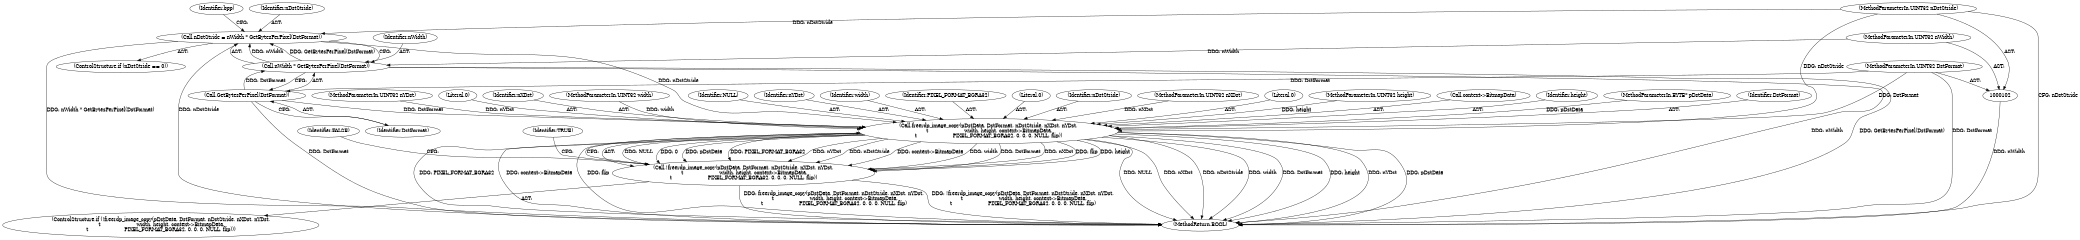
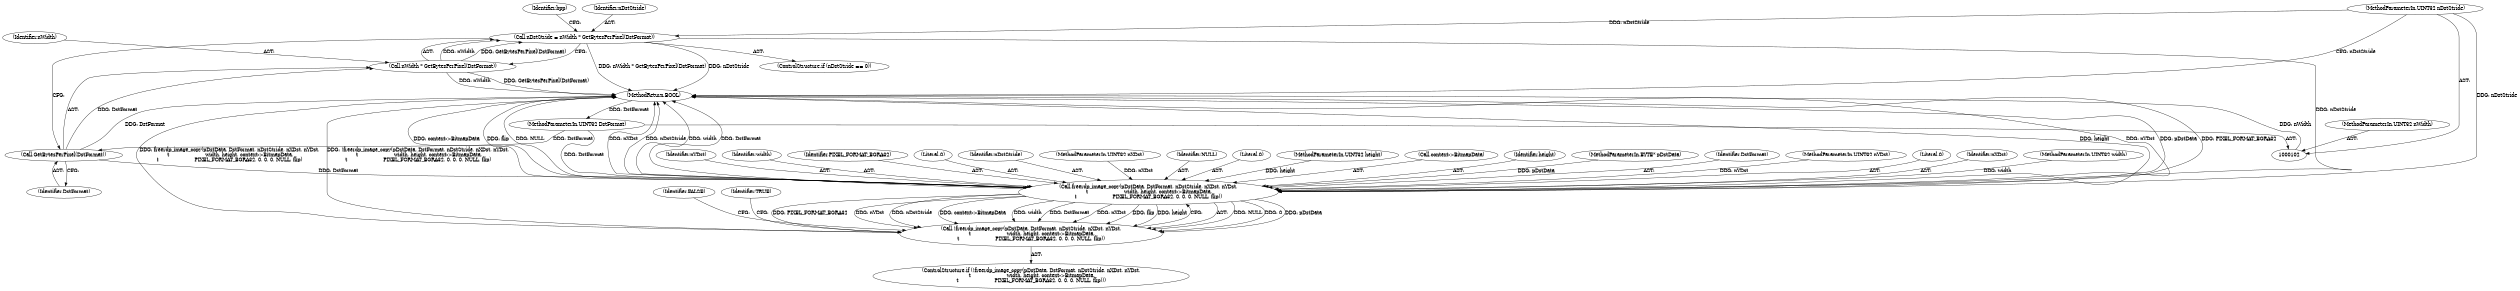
  digraph {
    n1 [label="(Call,nDstStride = nWidth * GetBytesPerPixel(DstFormat))"]
    n2 [label="(Call,nWidth * GetBytesPerPixel(DstFormat))"]
    n3 [label="(Call,freerdp_image_copy(pDstData, DstFormat, nDstStride, nXDst, nYDst,\n \t                        width, height, context->BitmapData,\n\t                        PIXEL_FORMAT_BGRA32, 0, 0, 0, NULL, flip))"]
    n4 [label="(MethodReturn,BOOL)"]
    n5 [label="(ControlStructure,if (nDstStride == 0))"]
    n6 [label="(Call,GetBytesPerPixel(DstFormat))"]
    n7 [label="(Call,!freerdp_image_copy(pDstData, DstFormat, nDstStride, nXDst, nYDst,\n \t                        width, height, context->BitmapData,\n\t                        PIXEL_FORMAT_BGRA32, 0, 0, 0, NULL, flip))"]
    n8 [label="(Identifier,DstFormat)"]
    n9 [label="(MethodParameterIn,UINT32 nWidth)"]
    1000102
    n11 [label="(MethodParameterIn,UINT32 DstFormat)"]
    n12 [label="(MethodParameterIn,UINT32 nDstStride)"]
    n13 [label="(ControlStructure,if (!freerdp_image_copy(pDstData, DstFormat, nDstStride, nXDst, nYDst,\n \t                        width, height, context->BitmapData,\n\t                        PIXEL_FORMAT_BGRA32, 0, 0, 0, NULL, flip)))"]
    n14 [label="(Identifier,nYDst)"]
    n15 [label="(Identifier,width)"]
    n16 [label="(Identifier,PIXEL_FORMAT_BGRA32)"]
    n17 [label="(Identifier,FALSE)"]
    n18 [label="(Identifier,TRUE)"]
    n19 [label="(Literal,0)"]
    n20 [label="(Identifier,nDstStride)"]
    n21 [label="(MethodParameterIn,UINT32 nXDst)"]
    n22 [label="(Identifier,NULL)"]
    n23 [label="(Literal,0)"]
    n24 [label="(MethodParameterIn,UINT32 height)"]
    n25 [label="(Call,context->BitmapData)"]
    n26 [label="(Identifier,height)"]
    n27 [label="(MethodParameterIn,BYTE* pDstData)"]
    n28 [label="(Identifier,DstFormat)"]
    n29 [label="(MethodParameterIn,UINT32 nYDst)"]
    n30 [label="(Literal,0)"]
    n31 [label="(Identifier,nXDst)"]
    n32 [label="(Identifier,bpp)"]
    n33 [label="(Identifier,nWidth)"]
    n34 [label="(MethodParameterIn,UINT32 width)"]
    n35 [label="(Identifier,nDstStride)"]
    n1 -> n2 [label="CFG: "]
    n1 -> n3 [label="DDG: nDstStride"]
    n1 -> n4 [label="DDG: nWidth * GetBytesPerPixel(DstFormat)"]
    n1 -> n4 [label="DDG: nDstStride"]
    n1 -> n5 [label="AST: "]
    n2 -> n1 [label="AST: "]
    n2 -> n1 [label="DDG: nWidth"]
    n2 -> n1 [label="DDG: GetBytesPerPixel(DstFormat)"]
    n2 -> n4 [label="DDG: nWidth"]
    n2 -> n4 [label="DDG: GetBytesPerPixel(DstFormat)"]
-   n2 -> n6 [label="CFG: "]
+   n1 -> n6 [label="CFG: "]
    n3 -> n4 [label="DDG: NULL"]
    n3 -> n4 [label="DDG: nXDst"]
    n3 -> n4 [label="DDG: nDstStride"]
    n3 -> n4 [label="DDG: width"]
    n3 -> n4 [label="DDG: DstFormat"]
    n3 -> n4 [label="DDG: height"]
    n3 -> n4 [label="DDG: nYDst"]
    n3 -> n4 [label="DDG: pDstData"]
    n3 -> n4 [label="DDG: PIXEL_FORMAT_BGRA32"]
    n3 -> n4 [label="DDG: context->BitmapData"]
    n3 -> n4 [label="DDG: flip"]
    n3 -> n7 [label="AST: "]
    n3 -> n7 [label="DDG: NULL"]
    n3 -> n7 [label="DDG: 0"]
    n3 -> n7 [label="DDG: pDstData"]
    n3 -> n7 [label="DDG: PIXEL_FORMAT_BGRA32"]
    n3 -> n7 [label="DDG: nYDst"]
    n3 -> n7 [label="DDG: nDstStride"]
    n3 -> n7 [label="DDG: context->BitmapData"]
    n3 -> n7 [label="DDG: width"]
    n3 -> n7 [label="DDG: DstFormat"]
    n3 -> n7 [label="DDG: nXDst"]
    n3 -> n7 [label="DDG: flip"]
    n3 -> n7 [label="DDG: height"]
    n6 -> n2 [label="AST: "]
    n6 -> n2 [label="DDG: DstFormat"]
    n6 -> n3 [label="DDG: DstFormat"]
    n6 -> n4 [label="DDG: DstFormat"]
    n6 -> n8 [label="CFG: "]
    n7 -> n3 [label="CFG: "]
    n7 -> n4 [label="DDG: freerdp_image_copy(pDstData, DstFormat, nDstStride, nXDst, nYDst,\n \t                        width, height, context->BitmapData,\n\t                        PIXEL_FORMAT_BGRA32, 0, 0, 0, NULL, flip)"]
    n7 -> n4 [label="DDG: !freerdp_image_copy(pDstData, DstFormat, nDstStride, nXDst, nYDst,\n \t                        width, height, context->BitmapData,\n\t                        PIXEL_FORMAT_BGRA32, 0, 0, 0, NULL, flip)"]
    n7 -> n13 [label="AST: "]
    n8 -> n6 [label="AST: "]
-   n9 -> n2 [label="DDG: nWidth"]
    n9 -> 1000102 [label="AST: "]
    1000102 -> n4 [label="DDG: nWidth"]
    n11 -> n3 [label="DDG: DstFormat"]
-   n11 -> n4 [label="DDG: DstFormat"]
+   n4 -> n11 [label="DDG: DstFormat"]
    n11 -> n6 [label="DDG: DstFormat"]
    n11 -> 1000102 [label="AST: "]
    n12 -> n1 [label="DDG: nDstStride"]
    n12 -> n3 [label="DDG: nDstStride"]
    n12 -> n4 [label="CFG: nDstStride"]
    n12 -> 1000102 [label="AST: "]
    n14 -> n3 [label="AST: "]
    n15 -> n3 [label="AST: "]
    n16 -> n3 [label="AST: "]
    n17 -> n7 [label="CFG: "]
    n18 -> n7 [label="CFG: "]
    n19 -> n3 [label="AST: "]
    n20 -> n3 [label="AST: "]
    n21 -> n3 [label="DDG: nXDst"]
    n22 -> n3 [label="AST: "]
    n23 -> n3 [label="AST: "]
    n24 -> n3 [label="DDG: height"]
    n25 -> n3 [label="AST: "]
    n26 -> n3 [label="AST: "]
    n27 -> n3 [label="DDG: pDstData"]
    n28 -> n3 [label="AST: "]
    n29 -> n3 [label="DDG: nYDst"]
    n30 -> n3 [label="AST: "]
    n31 -> n3 [label="AST: "]
    n32 -> n1 [label="CFG: "]
    n33 -> n2 [label="AST: "]
    n34 -> n3 [label="DDG: width"]
    n35 -> n1 [label="AST: "]
  }
